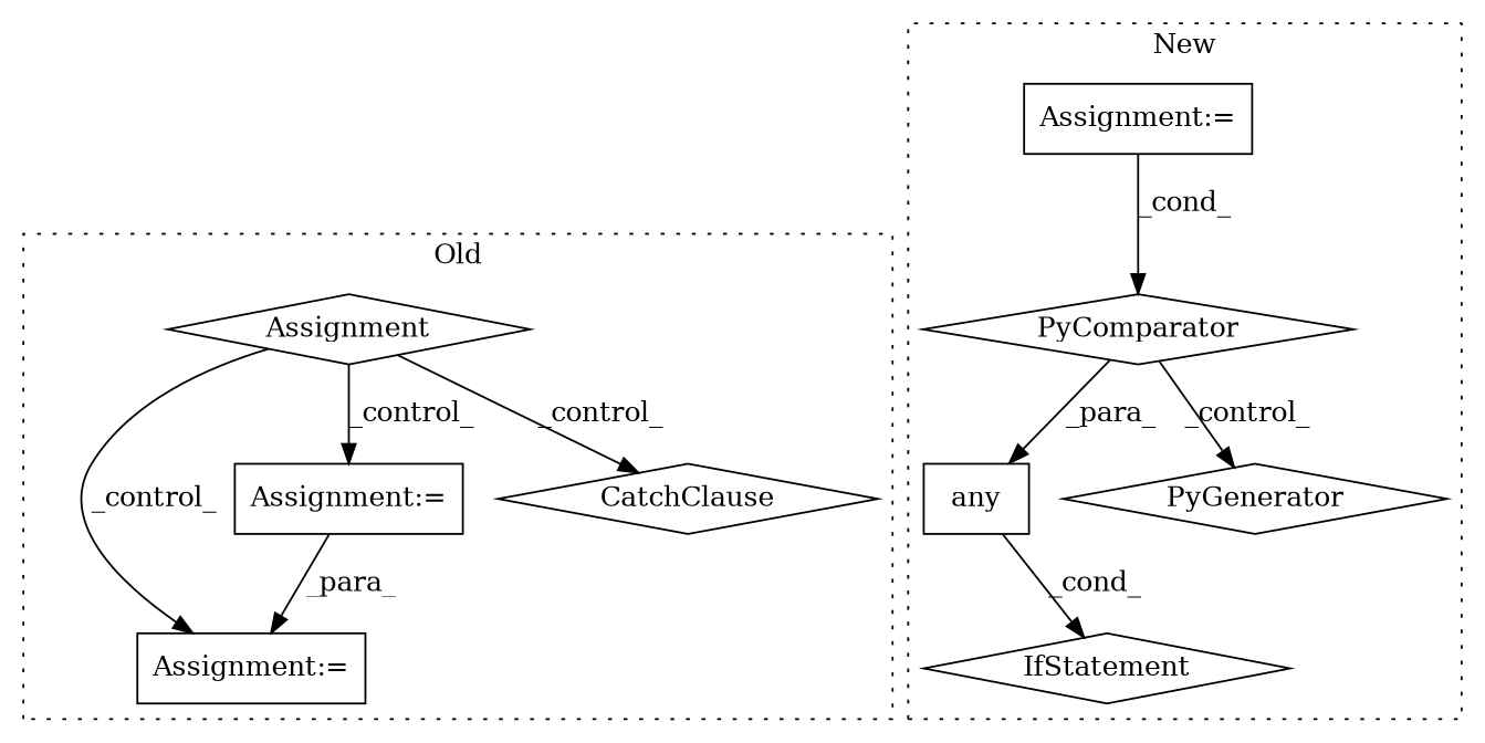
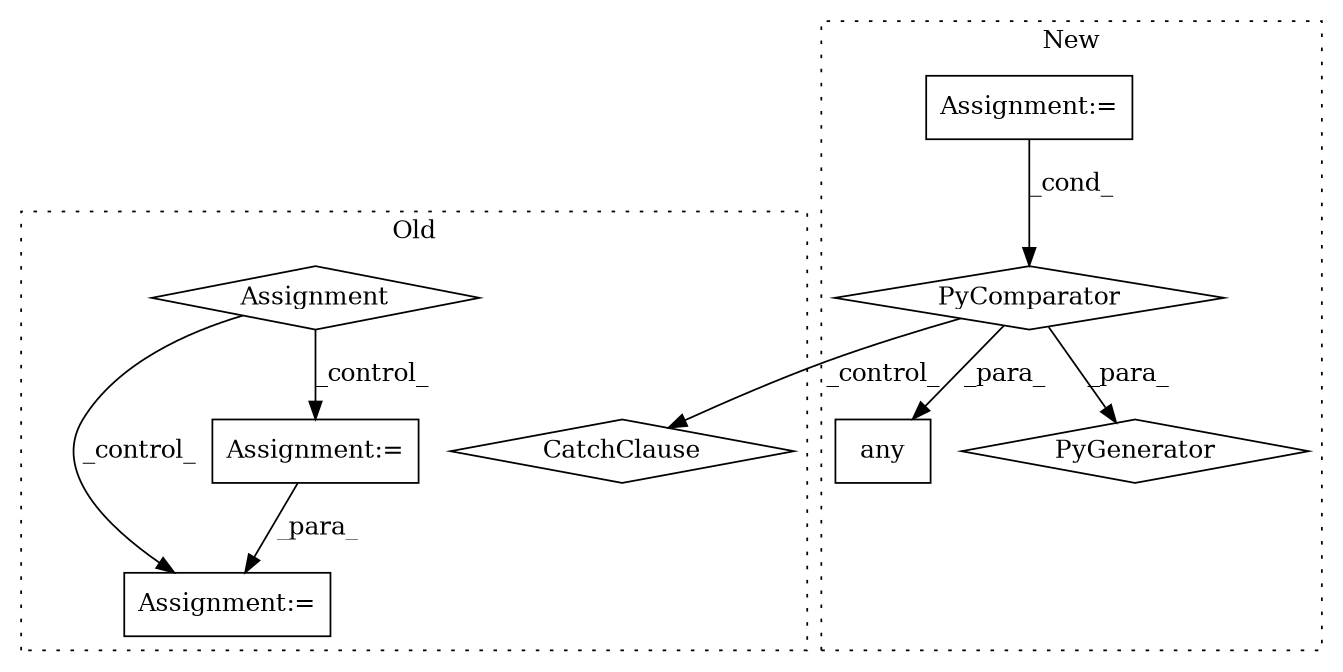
  digraph {
    node [a=7 l=24 s=4050 shape=diamond]
    n1 [a=54 l=4 label=Assignment s=3904]
    n2 [a=12 l="11,2" label=CatchClause s="4491,4527"]
    n3 [l=1 label="Assignment:=" s=4043 shape=box]
    n4 [l=6 label="Assignment:=" s=4011 shape=box]
    n5 [a=32 l="13,-3" label=any s="3959,4080" shape=box]
    n6 [label="Assignment:=" shape=box]
    n7 [a=113 label=PyComparator]
    n8 [a=107 l=108 label=PyGenerator s=3972]
-   n9 [a=25 l="4,2" label=IfStatement s="3955,4077"]
    subgraph cluster_1 {
      label=Old
      style=dotted
      n1
      n2
      n3
      n4
    }
    subgraph cluster_2 {
      label=New
      style=dotted
      n5
      n6
      n7
      n8
-     n9
    }
-   n1 -> n2 [label=_control_]
+   n7 -> n2 [label=_control_]
    n1 -> n3 [label=_control_]
    n1 -> n4 [label=_control_]
    n4 -> n3 [label=_para_]
-   n5 -> n9 [label=_cond_]
    n6 -> n7 [label=_cond_]
    n7 -> n5 [label=_para_]
-   n7 -> n8 [label=_control_]
+   n7 -> n8 [label=_para_]
  }
